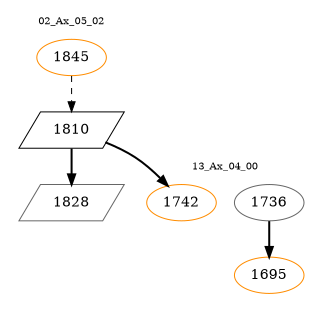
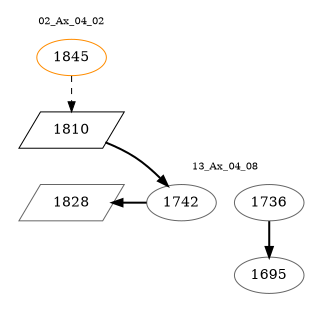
  digraph {
    node [color=gray40 shape=ellipse]
    edge [color=black style=bold]
    n1 [color=darkorange label=1845]
    n2 [color=black label=1810 shape=parallelogram]
    n3 [label=1828 shape=parallelogram]
    n4 [label=1736]
-   n5 [color=darkorange label=1695]
-   n6 [color=darkorange label=1742]
+   n5 [label=1695]
+   n6 [label=1742]
    subgraph cluster_1 {
      color=white
      fontsize=10
-     label="02_Ax_05_02"
+     label="02_Ax_04_02"
      n1
      n2
      n3
    }
    subgraph cluster_2 {
      color=white
      fontsize=10
-     label="13_Ax_04_00"
+     label="13_Ax_04_08"
      n4
      n5
      n6
    }
    n1 -> n2 [style=dashed]
-   n2 -> n3
+   n6 -> n3
    n2 -> n6
    n4 -> n5
  }
